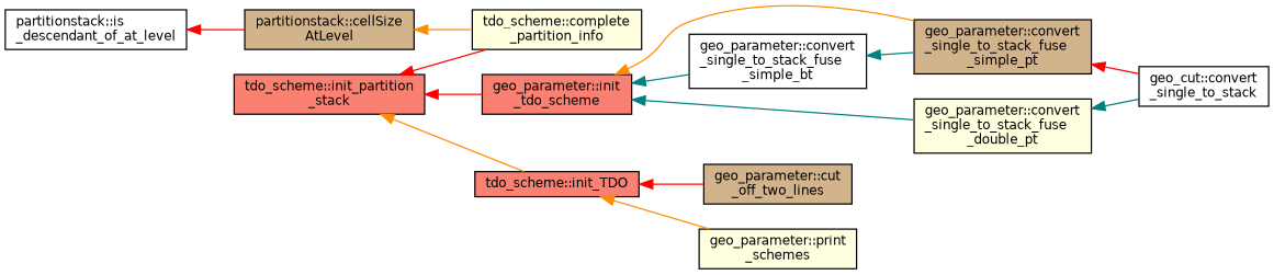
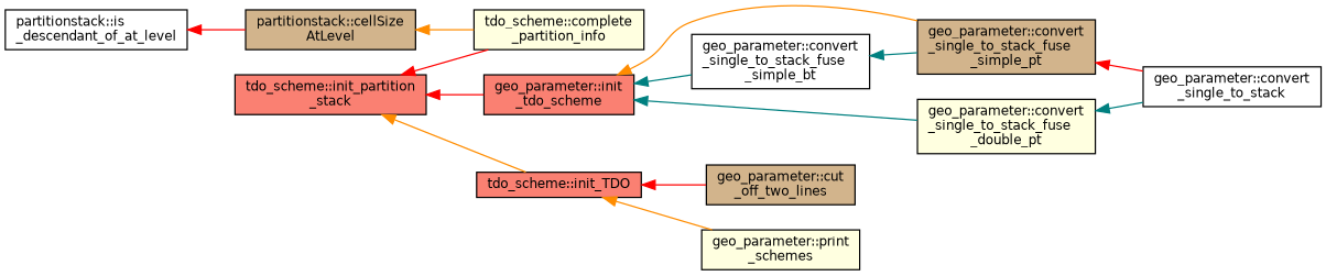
  digraph {
    rankdir=LR
    node [color=black fillcolor=white fontname=Helvetica fontsize=10 shape=record style=filled]
    edge [color=red dir=back fontname=Helvetica fontsize=10 labelfontname=Helvetica labelfontsize=10 style=solid]
    n1 [fontcolor=black height=0.2 label="partitionstack::is\l_descendant_of_at_level" width=0.4]
    n2 [fillcolor=tan height=0.2 label="partitionstack::cellSize\lAtLevel" width=0.4]
    n3 [fillcolor=lightyellow height=0.2 label="tdo_scheme::complete\l_partition_info" width=0.4]
    n4 [fillcolor=salmon height=0.2 label="tdo_scheme::init_partition\l_stack" width=0.4]
    n5 [fillcolor=salmon height=0.2 label="geo_parameter::init\l_tdo_scheme" width=0.4]
    n6 [fillcolor=salmon height=0.2 label="tdo_scheme::init_TDO" width=0.4]
    n7 [fillcolor=tan height=0.2 label="geo_parameter::convert\l_single_to_stack_fuse\l_simple_pt" width=0.4]
    n8 [height=0.2 label="geo_parameter::convert\l_single_to_stack_fuse\l_simple_bt" width=0.4]
    n9 [fillcolor=lightyellow height=0.2 label="geo_parameter::convert\l_single_to_stack_fuse\l_double_pt" width=0.4]
    n10 [fillcolor=tan height=0.2 label="geo_parameter::cut\l_off_two_lines" width=0.4]
    n11 [fillcolor=lightyellow height=0.2 label="geo_parameter::print\l_schemes" width=0.4]
-   n12 [height=0.2 label="geo_cut::convert\l_single_to_stack" width=0.4]
+   n12 [height=0.2 label="geo_parameter::convert\l_single_to_stack" width=0.4]
    n1 -> n2
    n2 -> n3 [color=darkorange]
    n4 -> n3
    n4 -> n5
    n4 -> n6 [color=darkorange]
    n5 -> n7 [color=darkorange]
    n5 -> n8 [color=teal]
    n5 -> n9 [color=teal]
    n6 -> n10
    n6 -> n11 [color=darkorange]
    n7 -> n12
    n8 -> n7 [color=teal]
    n9 -> n12 [color=teal]
  }
